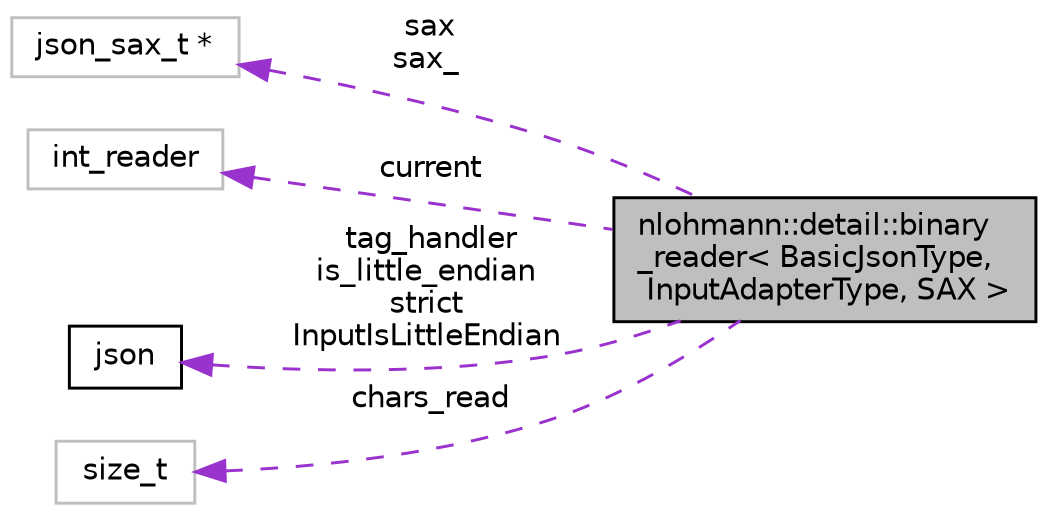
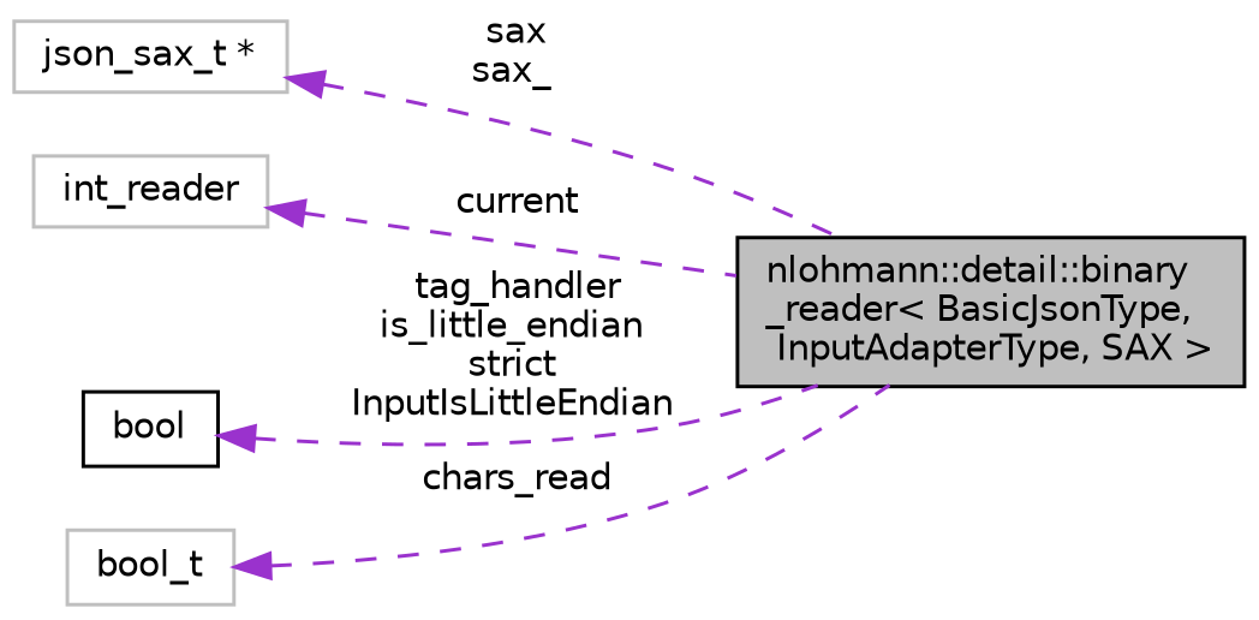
  digraph {
    rankdir=LR
    node [color=grey75 fillcolor=white fontname=Helvetica fontsize=10 shape=record style=filled]
    edge [color=darkorchid3 dir=back fontname=Helvetica fontsize=10 labelfontname=Helvetica labelfontsize=10 style=dashed]
    n1 [color=black fillcolor=grey75 fontcolor=black height=0.2 label="nlohmann::detail::binary\l_reader\< BasicJsonType,\l InputAdapterType, SAX \>" width=0.4]
    n2 [height=0.2 label="json_sax_t *" width=0.4]
    n3 [height=0.2 label=int_reader width=0.4]
-   n4 [color=black height=0.2 label=json width=0.4]
-   n5 [height=0.2 label=size_t width=0.4]
+   n4 [color=black height=0.2 label=bool width=0.4]
+   n5 [height=0.2 label=bool_t width=0.4]
    n2 -> n1 [label=" sax\nsax_"]
    n3 -> n1 [label=" current"]
    n4 -> n1 [label=" tag_handler\nis_little_endian\nstrict\nInputIsLittleEndian"]
    n5 -> n1 [label=" chars_read"]
  }
